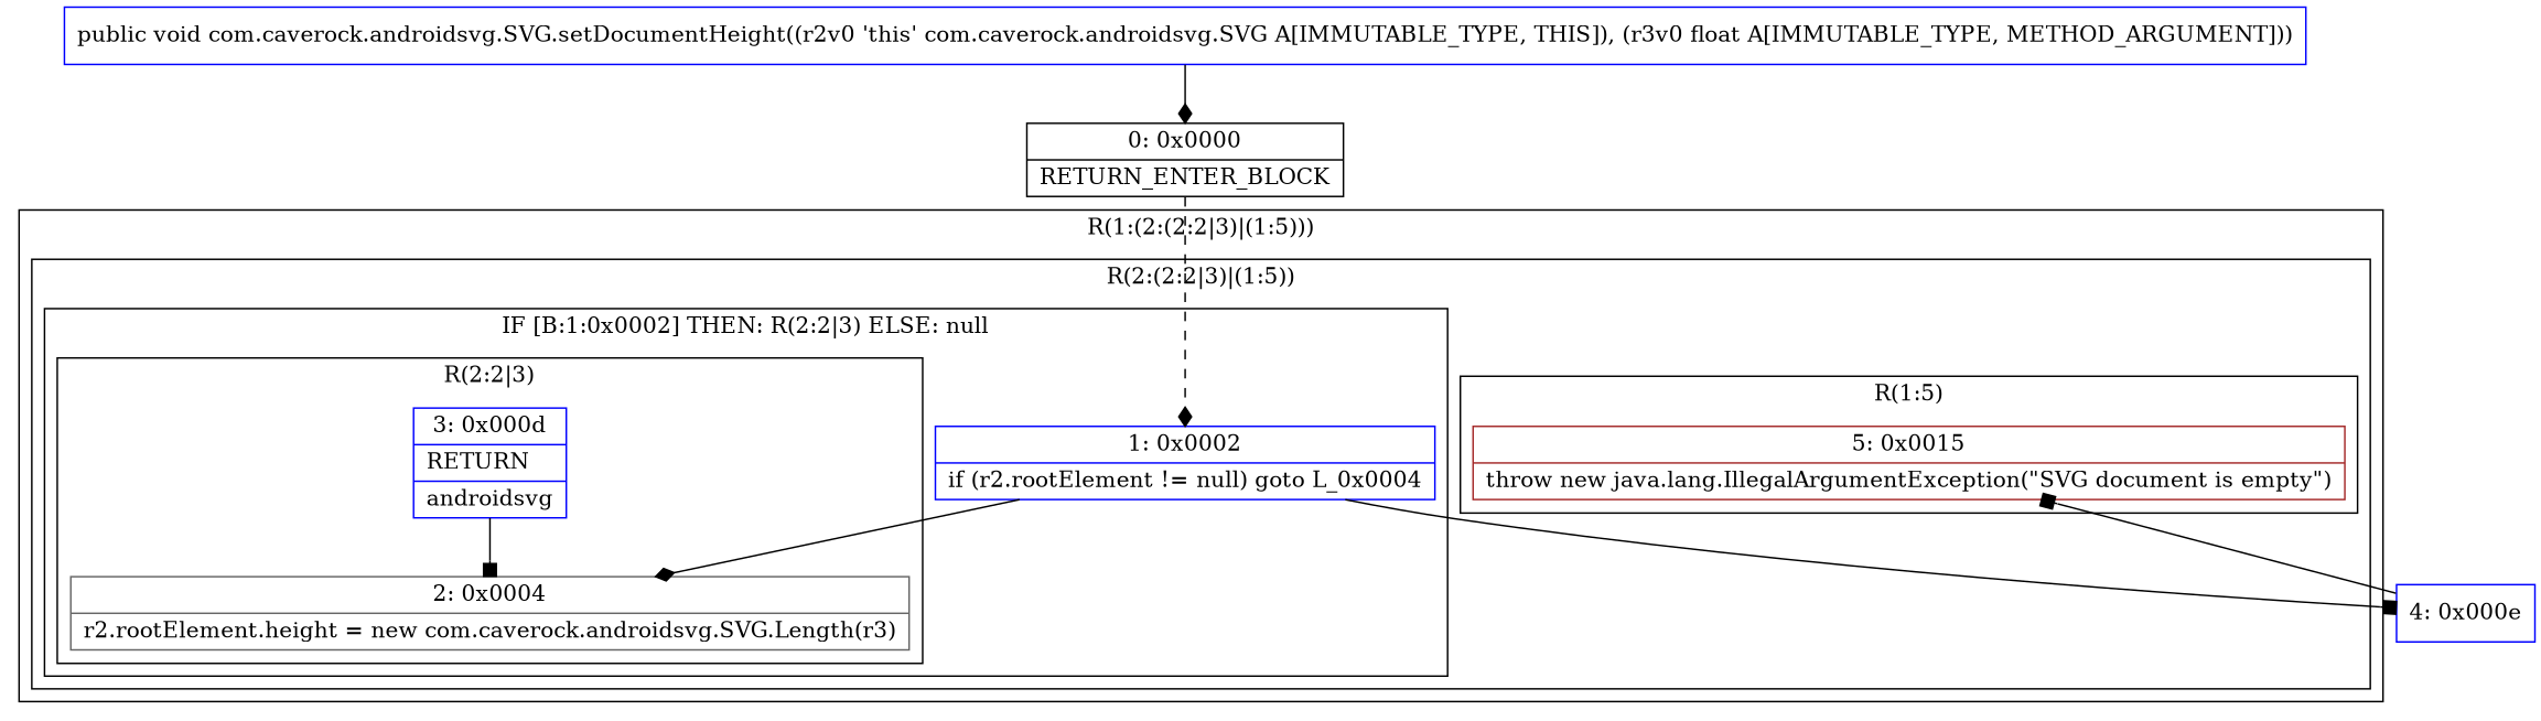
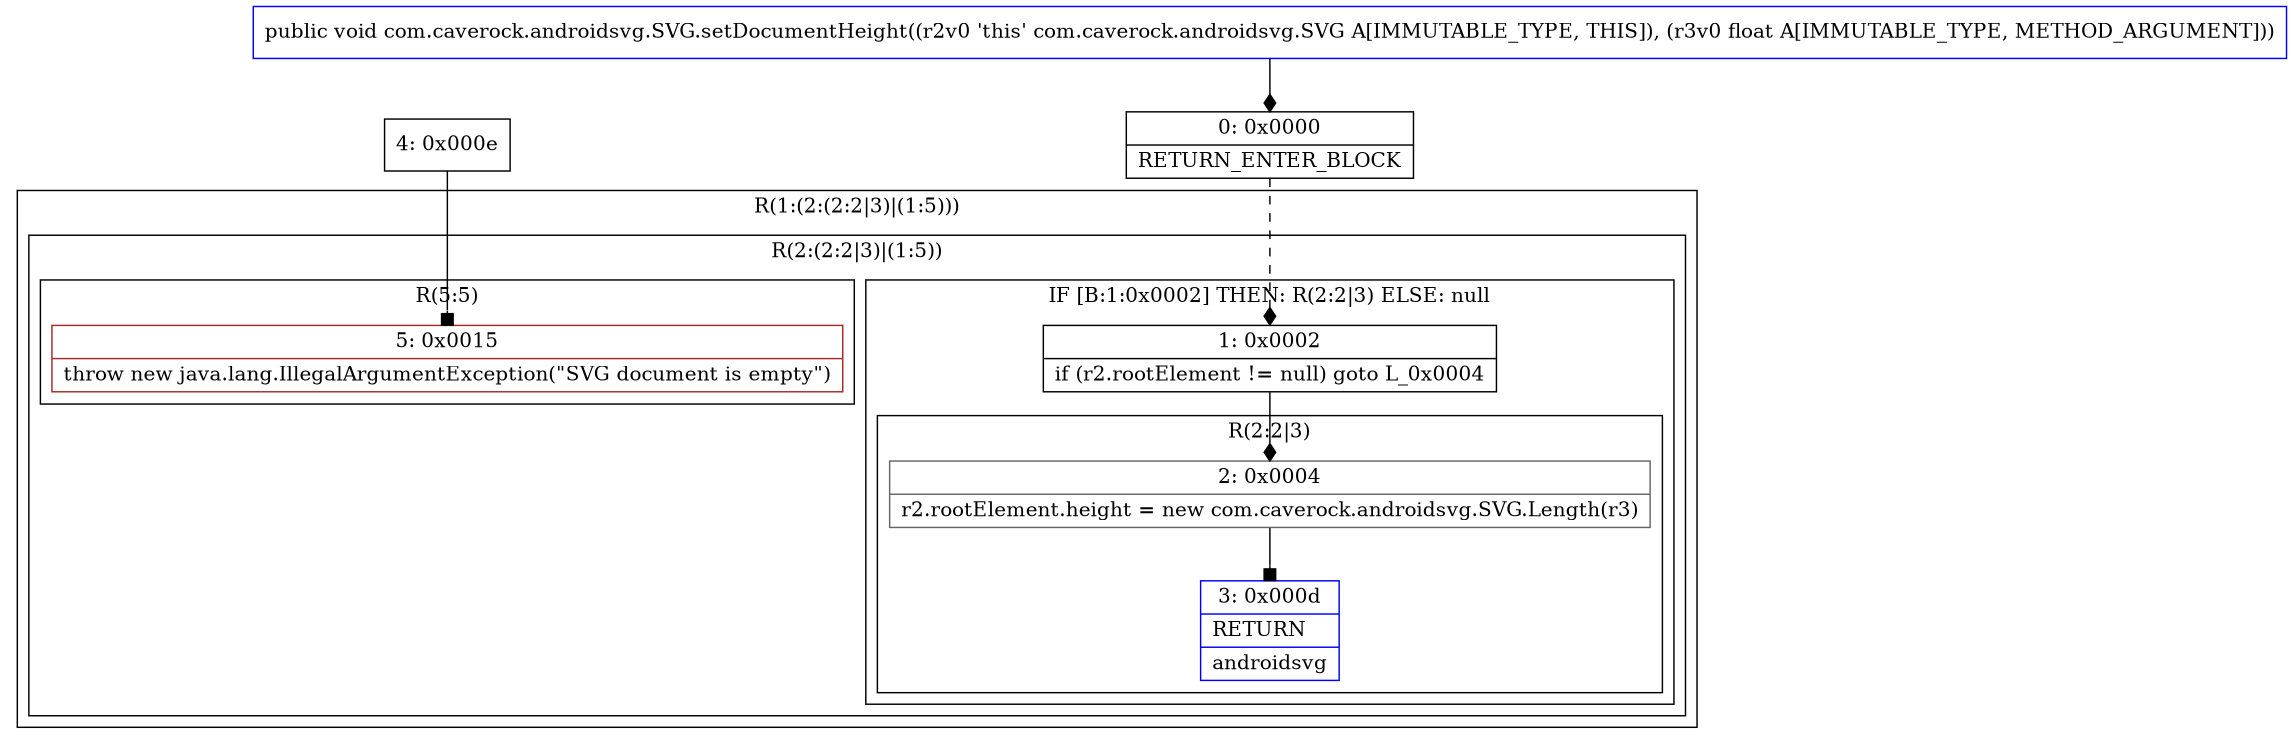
  digraph {
    node [color=blue shape=record]
    edge [arrowhead=box style=solid]
    n1 [color=gray40 label="{2\:\ 0x0004|r2.rootElement.height = new com.caverock.androidsvg.SVG.Length(r3)\l}"]
    n2 [label="{3\:\ 0x000d|RETURN\l|androidsvg\l}"]
-   n3 [label="{1\:\ 0x0002|if (r2.rootElement != null) goto L_0x0004\l}"]
+   n3 [color=black label="{1\:\ 0x0002|if (r2.rootElement != null) goto L_0x0004\l}"]
    n4 [color=brown label="{5\:\ 0x0015|throw new java.lang.IllegalArgumentException(\"SVG document is empty\")\l}"]
-   n5 [label="{4\:\ 0x000e}"]
+   n5 [color=black label="{4\:\ 0x000e}"]
    n6 [color=black label="{0\:\ 0x0000|RETURN_ENTER_BLOCK\l}"]
    n7 [label="{public void com.caverock.androidsvg.SVG.setDocumentHeight((r2v0 'this' com.caverock.androidsvg.SVG A[IMMUTABLE_TYPE, THIS]), (r3v0 float A[IMMUTABLE_TYPE, METHOD_ARGUMENT])) }"]
    subgraph cluster_1 {
      label="R(1:(2:(2:2|3)|(1:5)))"
      subgraph cluster_2 {
        label="R(2:(2:2|3)|(1:5))"
        subgraph cluster_3 {
          label="IF [B:1:0x0002] THEN: R(2:2|3) ELSE: null"
          n3
          subgraph cluster_4 {
            label="R(2:2|3)"
            n1
            n2
          }
        }
        subgraph cluster_5 {
-         label="R(1:5)"
+         label="R(5:5)"
          n4
        }
      }
    }
-   n2 -> n1
+   n1 -> n2
    n3 -> n1 [arrowhead=diamond]
-   n3 -> n5
    n5 -> n4
    n6 -> n3 [arrowhead=diamond style=dashed]
    n7 -> n6 [arrowhead=diamond]
  }
